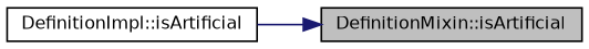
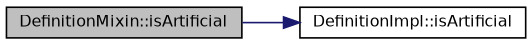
  digraph {
    rankdir=LR
    node [color=black fontname=Helvetica fontsize=10 shape=record style=filled]
    n1 [fillcolor=grey75 fontcolor=black height=0.2 label="DefinitionMixin::isArtificial" width=0.4]
    n2 [fillcolor=white height=0.2 label="DefinitionImpl::isArtificial" width=0.4]
-   n2 -> n1 [color=midnightblue fontname=Helvetica fontsize=10 labelfontname=Helvetica labelfontsize=10 style=solid]
+   n1 -> n2 [color=midnightblue fontname=Helvetica fontsize=10 labelfontname=Helvetica labelfontsize=10 style=solid]
  }
